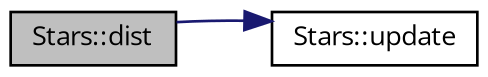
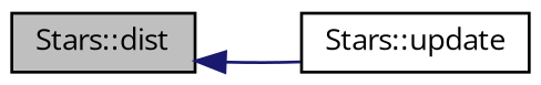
  digraph {
    rankdir=LR
    fontname="Open Sans"
    node [color=black fontname="Open Sans" fontsize=10 shape=record style=filled]
    n1 [fillcolor=grey75 fontcolor=black height=0.2 label="Stars::dist" width=0.4]
    n2 [fillcolor=white height=0.2 label="Stars::update" width=0.4]
-   n2 -> n1 [color=midnightblue dir=back fontname="Open Sans" fontsize=10 labelfontname=Helvetica labelfontsize=10 style=solid]
+   n1 -> n2 [color=midnightblue dir=back fontname="Open Sans" fontsize=10 labelfontname=Helvetica labelfontsize=10 style=solid]
  }
